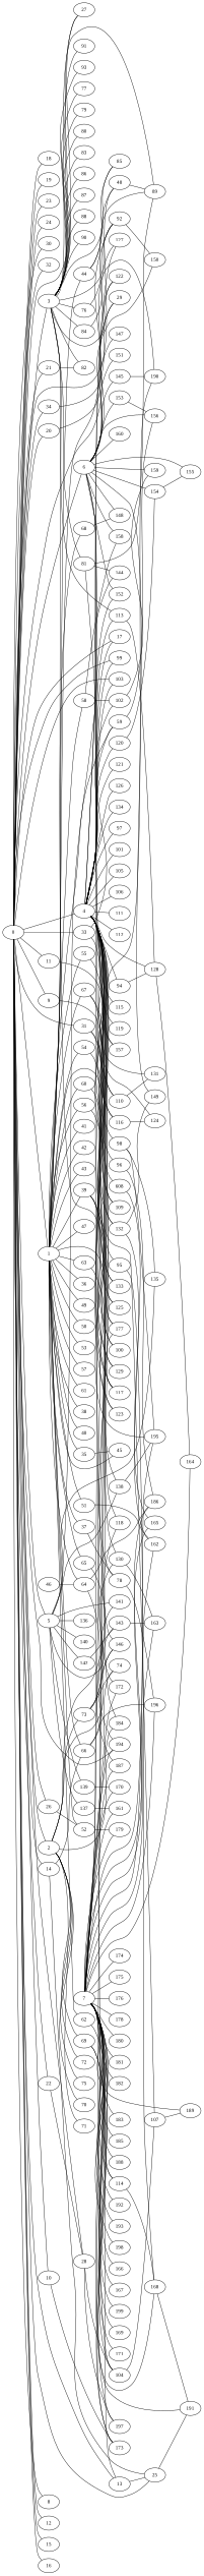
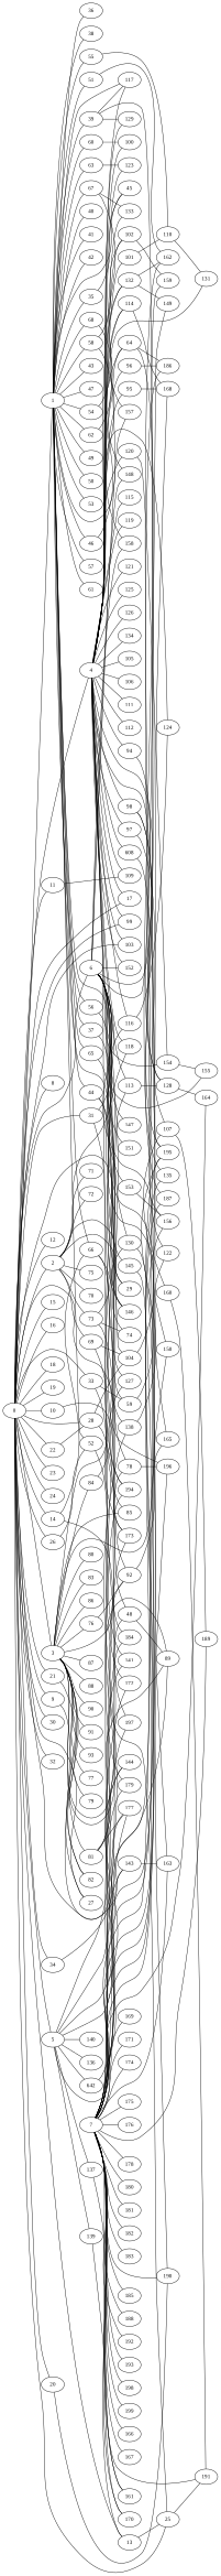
  graph {
    fontname="Liberation Serif"
    rankdir=LR
    node [fontname="Liberation Serif"]
    edge [fontname="Liberation Serif"]
    0
    1
    2
    3
    4
    5
    6
    8
    9
    10
    11
    12
    13
    14
    15
    16
    17
    18
    19
    20
    21
    22
    23
    24
    25
    26
    27
    28
    29
    30
    31
    32
    33
    34
    194
    99
    103
    48
    35
    36
    37
    38
    39
    40
    41
    42
    43
    44
    45
    46
    47
    49
    50
    51
    52
    53
    54
    55
    56
    57
    58
    59
    60
    61
    62
    63
    64
    65
    66
    67
    68
    92
    117
    69
    70
    71
    72
    73
    74
    75
    146
    118
    76
    77
    78
    79
    80
    81
    82
    83
    84
    85
    86
    87
    88
    89
    90
    91
    93
    113
    122
    128
    130
    131
    132
    133
    134
    129
    94
    95
    96
    97
    98
    100
    101
    102
    104
    105
    106
    107
    n121 [label=608]
    109
    110
    111
    112
    114
    115
    116
    119
    120
    121
    123
    124
    125
    126
    127
    152
    135
    136
    137
    138
    139
    140
    141
-   142
+   142 [label=642]
    143
    144
    160
    145
    147
    148
    149
    150
    151
    153
    154
    155
    156
    157
    158
    159
    7
    161
    162
    163
    164
    165
    166
    167
    168
    169
    170
    171
    172
    173
    174
    175
    176
    177
    178
    179
    180
    181
    182
    183
    184
    185
    186
    187
    188
    189
    190
    191
    192
    193
    195
    196
    197
    198
    199
    0 -- 1
    0 -- 2
    0 -- 3
    0 -- 4
    0 -- 5
    0 -- 6
    0 -- 8
    0 -- 9
    0 -- 10
    0 -- 11
    0 -- 12
    0 -- 13
    0 -- 14
    0 -- 15
    0 -- 16
    0 -- 17
    0 -- 18
    0 -- 19
    0 -- 20
    0 -- 21
    0 -- 22
    0 -- 23
    0 -- 24
    0 -- 25
    0 -- 26
    0 -- 27
    0 -- 28
    0 -- 29
    0 -- 30
    0 -- 31
    0 -- 32
    0 -- 33
    0 -- 34
    0 -- 194
    0 -- 99
    0 -- 103
    0 -- 48
    1 -- 35
    1 -- 36
    1 -- 37
    1 -- 38
    1 -- 39
    1 -- 40
    1 -- 41
    1 -- 42
    1 -- 43
    1 -- 44
    1 -- 45
-   1 -- 125
+   1 -- 46
    1 -- 47
    1 -- 49
    1 -- 50
    1 -- 51
    1 -- 52
    1 -- 53
    1 -- 54
    1 -- 55
    1 -- 56
    1 -- 57
    1 -- 58
    1 -- 59
    1 -- 60
    1 -- 61
    1 -- 62
    1 -- 63
    1 -- 64
    1 -- 65
    1 -- 66
    1 -- 67
    1 -- 68
    1 -- 92
    1 -- 117
    2 -- 69
    2 -- 70
    2 -- 71
    2 -- 72
    2 -- 73
    2 -- 74
    2 -- 75
    2 -- 146
    2 -- 118
    3 -- 27
    3 -- 92
    3 -- 76
    3 -- 77
    3 -- 78
    3 -- 79
    3 -- 80
    3 -- 81
    3 -- 82
    3 -- 83
    3 -- 84
    3 -- 85
    3 -- 86
    3 -- 87
    3 -- 88
    3 -- 89
    3 -- 90
    3 -- 91
    3 -- 93
    3 -- 113
    3 -- 122
    4 -- 17
    4 -- 99
    4 -- 103
    4 -- 117
    4 -- 118
    4 -- 113
-   4 -- 122
+   97 -- 122
    4 -- 128
    4 -- 130
    4 -- 131
    4 -- 132
    4 -- 133
    4 -- 134
    4 -- 129
    4 -- 94
    4 -- 95
    4 -- 96
    4 -- 97
    4 -- 98
    4 -- 100
    4 -- 101
    4 -- 102
    4 -- 104
    4 -- 105
    4 -- 106
    4 -- 107
    4 -- n121
    4 -- 109
-   4 -- 110
+   101 -- 110
    4 -- 111
    4 -- 112
    4 -- 114
    4 -- 115
    4 -- 116
    4 -- 119
    4 -- 120
    4 -- 121
    4 -- 123
    4 -- 124
    4 -- 125
    4 -- 126
    4 -- 127
    4 -- 152
    5 -- 135
    5 -- 136
    5 -- 137
    5 -- 138
    5 -- 139
    5 -- 140
    5 -- 141
    5 -- 142
    5 -- 143
    5 -- 144
    6 -- 29
    6 -- 146
    6 -- 152
    6 -- 160
    6 -- 145
    6 -- 147
    6 -- 148
    6 -- 149
    6 -- 150
    6 -- 151
    6 -- 153
    6 -- 154
    6 -- 155
    6 -- 156
    6 -- 157
    6 -- 158
    6 -- 159
    9 -- 177
    10 -- 173
    11 -- 109
    13 -- 25
    14 -- 25
    14 -- 66
    20 -- 190
    21 -- 82
    22 -- 28
    25 -- 191
    26 -- 52
    28 -- 104
    28 -- 197
    31 -- 116
    31 -- 184
    33 -- 59
    33 -- 172
    34 -- 89
    48 -- 89
    35 -- 45
    37 -- 78
    39 -- 117
    39 -- 129
    39 -- 195
    44 -- 48
    44 -- 85
    46 -- 64
    51 -- 162
    52 -- 179
    54 -- 132
    55 -- 110
    56 -- 138
    58 -- 102
    58 -- 158
    59 -- 156
    60 -- 100
    62 -- 114
    63 -- 123
    64 -- 186
    64 -- 187
    65 -- 194
    66 -- 146
    66 -- 196
    67 -- 133
    67 -- 157
    68 -- 148
    92 -- 150
    69 -- 104
    69 -- 173
    73 -- 74
    73 -- 130
    73 -- 141
    76 -- 92
    78 -- 196
    81 -- 89
    81 -- 144
    81 -- 177
    84 -- 127
    113 -- 128
    128 -- 164
    130 -- 163
    132 -- 149
    132 -- 162
    94 -- 128
    95 -- 168
    96 -- 186
    98 -- 135
    98 -- 195
    102 -- 159
    104 -- 107
    107 -- 189
    n121 -- 165
    110 -- 131
    114 -- 168
    116 -- 124
    120 -- 154
    137 -- 161
    138 -- 195
    139 -- 170
    142 -- 143
    143 -- 163
    145 -- 190
    153 -- 156
    154 -- 155
    7 -- 13
    7 -- 194
    7 -- 161
    7 -- 162
    7 -- 163
    7 -- 164
    7 -- 165
    7 -- 166
    7 -- 167
    7 -- 168
    7 -- 169
    7 -- 170
    7 -- 171
    7 -- 172
    7 -- 173
    7 -- 174
    7 -- 175
    7 -- 176
    7 -- 177
    7 -- 178
    7 -- 179
    7 -- 180
    7 -- 181
    7 -- 182
    7 -- 183
    7 -- 184
    7 -- 185
    7 -- 186
    7 -- 187
    7 -- 188
    7 -- 189
    7 -- 190
    7 -- 191
    7 -- 192
    7 -- 193
    7 -- 195
    7 -- 196
    7 -- 197
    7 -- 198
    7 -- 199
-   168 -- 191
+   160 -- 191
  }
